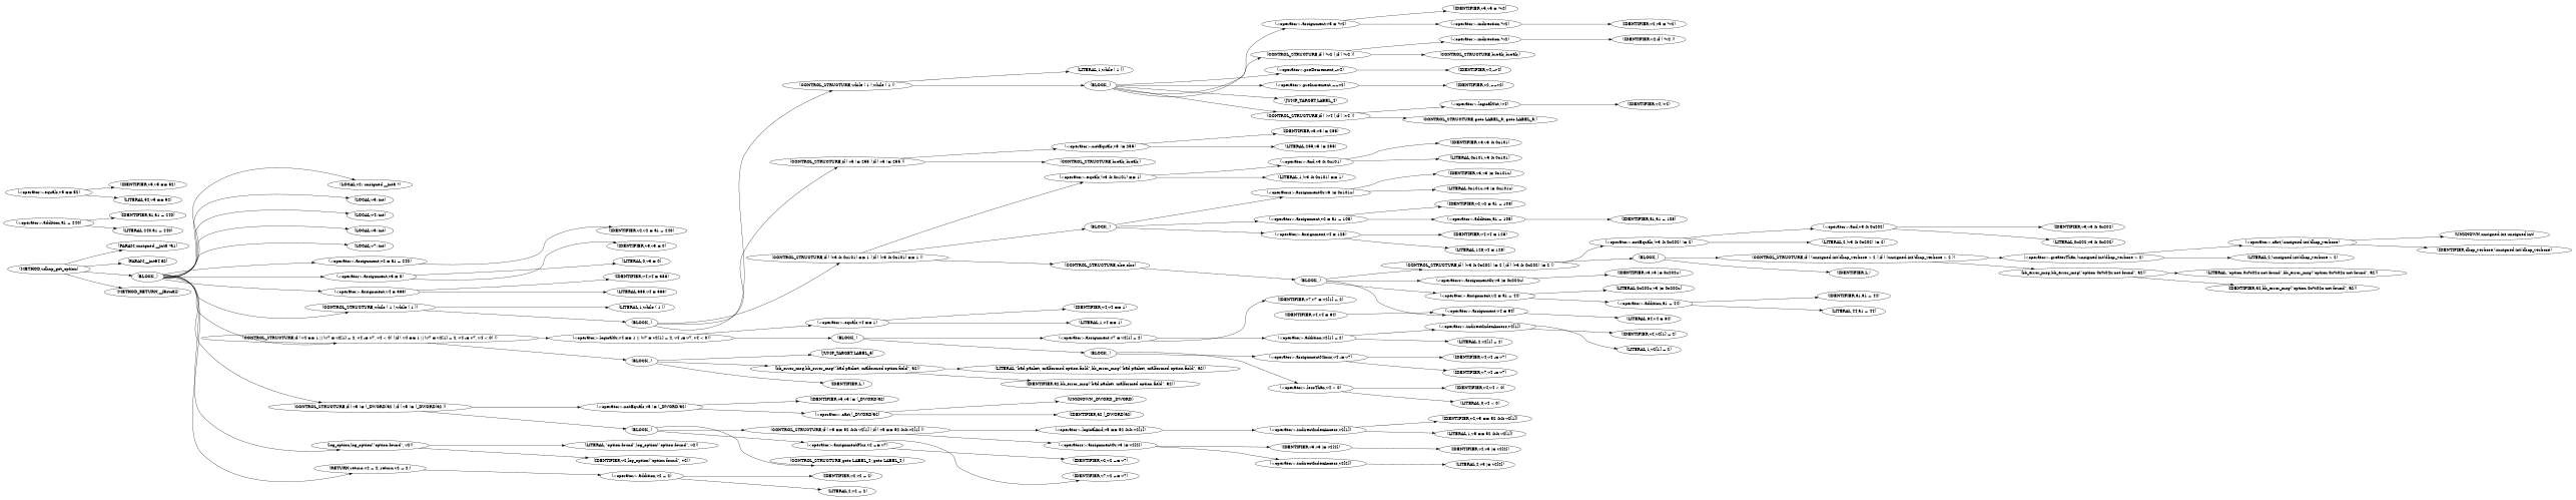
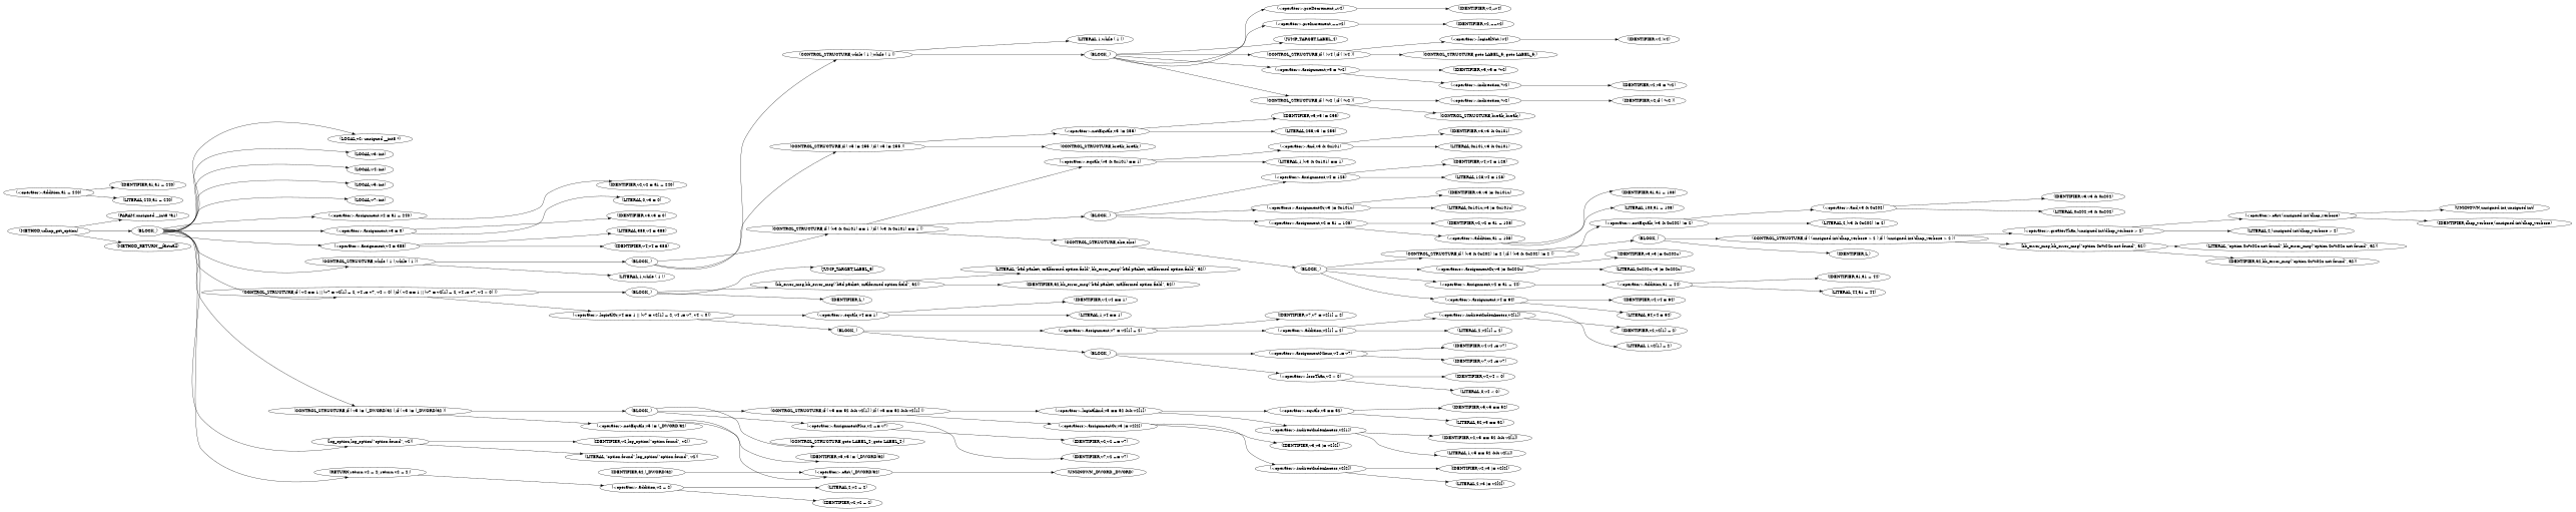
  digraph {
    rankdir=LR
    n1 [label="(METHOD,udhcp_get_option)"]
    n2 [label="(PARAM,unsigned __int8 *a1)"]
-   n3 [label="(PARAM,__int64 a2)"]
    n4 [label="(BLOCK,,)"]
    n5 [label="(METHOD_RETURN,__fastcall)"]
    n6 [label="(LOCAL,v2: unsigned __int8 *)"]
    n7 [label="(LOCAL,v3: int)"]
    n8 [label="(LOCAL,v4: int)"]
    n9 [label="(LOCAL,v5: int)"]
    n10 [label="(LOCAL,v7: int)"]
    n11 [label="(<operator>.assignment,v2 = a1 + 240)"]
    n12 [label="(<operator>.assignment,v3 = 0)"]
    n13 [label="(<operator>.assignment,v4 = 388)"]
    n14 [label="(CONTROL_STRUCTURE,while ( 1 ),while ( 1 ))"]
    n15 [label="(CONTROL_STRUCTURE,if ( v4 == 1 || (v7 = v2[1] + 2, v4 -= v7, v4 < 0) ),if ( v4 == 1 || (v7 = v2[1] + 2, v4 -= v7, v4 < 0) ))"]
    n16 [label="(CONTROL_STRUCTURE,if ( v5 != (_DWORD)a2 ),if ( v5 != (_DWORD)a2 ))"]
    n17 [label="(log_option,log_option(\"option found\", v2))"]
    n18 [label="(RETURN,return v2 + 2;,return v2 + 2;)"]
    n19 [label="(IDENTIFIER,v2,v2 = a1 + 240)"]
    n20 [label="(IDENTIFIER,v3,v3 = 0)"]
    n21 [label="(LITERAL,0,v3 = 0)"]
    n22 [label="(IDENTIFIER,v4,v4 = 388)"]
    n23 [label="(LITERAL,388,v4 = 388)"]
    n24 [label="(LITERAL,1,while ( 1 ))"]
    n25 [label="(BLOCK,,)"]
    n26 [label="(<operator>.logicalOr,v4 == 1 || (v7 = v2[1] + 2, v4 -= v7, v4 < 0))"]
    n27 [label="(BLOCK,,)"]
    n28 [label="(<operator>.notEquals,v5 != (_DWORD)a2)"]
    n29 [label="(BLOCK,,)"]
    n30 [label="(LITERAL,\"option found\",log_option(\"option found\", v2))"]
    n31 [label="(IDENTIFIER,v2,log_option(\"option found\", v2))"]
    n32 [label="(<operator>.addition,v2 + 2)"]
    n33 [label="(<operator>.addition,a1 + 240)"]
    n34 [label="(IDENTIFIER,a1,a1 + 240)"]
    n35 [label="(LITERAL,240,a1 + 240)"]
    n36 [label="(CONTROL_STRUCTURE,while ( 1 ),while ( 1 ))"]
    n37 [label="(CONTROL_STRUCTURE,if ( v5 != 255 ),if ( v5 != 255 ))"]
    n38 [label="(CONTROL_STRUCTURE,if ( (v3 & 0x101) == 1 ),if ( (v3 & 0x101) == 1 ))"]
    n39 [label="(LITERAL,1,while ( 1 ))"]
    n40 [label="(BLOCK,,)"]
    n41 [label="(<operator>.notEquals,v5 != 255)"]
    n42 [label="(CONTROL_STRUCTURE,break;,break;)"]
    n43 [label="(<operator>.equals,(v3 & 0x101) == 1)"]
    n44 [label="(BLOCK,,)"]
    n45 [label="(CONTROL_STRUCTURE,else,else)"]
    n46 [label="(<operator>.assignment,v5 = *v2)"]
    n47 [label="(CONTROL_STRUCTURE,if ( *v2 ),if ( *v2 ))"]
    n48 [label="(<operator>.preDecrement,--v4)"]
    n49 [label="(<operator>.preIncrement,++v2)"]
    n50 [label="(JUMP_TARGET,LABEL_4)"]
    n51 [label="(CONTROL_STRUCTURE,if ( !v4 ),if ( !v4 ))"]
    n52 [label="(IDENTIFIER,v5,v5 = *v2)"]
    n53 [label="(<operator>.indirection,*v2)"]
    n54 [label="(<operator>.indirection,*v2)"]
    n55 [label="(CONTROL_STRUCTURE,break;,break;)"]
    n56 [label="(IDENTIFIER,v4,--v4)"]
    n57 [label="(IDENTIFIER,v2,++v2)"]
    n58 [label="(<operator>.logicalNot,!v4)"]
    n59 [label="(CONTROL_STRUCTURE,goto LABEL_5;,goto LABEL_5;)"]
    n60 [label="(IDENTIFIER,v2,v5 = *v2)"]
    n61 [label="(IDENTIFIER,v2,if ( *v2 ))"]
    n62 [label="(IDENTIFIER,v4,!v4)"]
    n63 [label="(IDENTIFIER,v5,v5 != 255)"]
    n64 [label="(LITERAL,255,v5 != 255)"]
    n65 [label="(<operator>.and,v3 & 0x101)"]
    n66 [label="(LITERAL,1,(v3 & 0x101) == 1)"]
    n67 [label="(<operators>.assignmentOr,v3 |= 0x101u)"]
    n68 [label="(<operator>.assignment,v2 = a1 + 108)"]
    n69 [label="(<operator>.assignment,v4 = 128)"]
    n70 [label="(BLOCK,,)"]
    n71 [label="(IDENTIFIER,v3,v3 & 0x101)"]
    n72 [label="(LITERAL,0x101,v3 & 0x101)"]
    n73 [label="(IDENTIFIER,v3,v3 |= 0x101u)"]
    n74 [label="(LITERAL,0x101u,v3 |= 0x101u)"]
    n75 [label="(IDENTIFIER,v2,v2 = a1 + 108)"]
    n76 [label="(<operator>.addition,a1 + 108)"]
    n77 [label="(IDENTIFIER,v4,v4 = 128)"]
    n78 [label="(LITERAL,128,v4 = 128)"]
    n79 [label="(IDENTIFIER,a1,a1 + 108)"]
+   n80 [label="(LITERAL,108,a1 + 108)"]
    n81 [label="(CONTROL_STRUCTURE,if ( (v3 & 0x202) != 2 ),if ( (v3 & 0x202) != 2 ))"]
    n82 [label="(<operators>.assignmentOr,v3 |= 0x202u)"]
    n83 [label="(<operator>.assignment,v2 = a1 + 44)"]
    n84 [label="(<operator>.assignment,v4 = 64)"]
    n85 [label="(<operator>.notEquals,(v3 & 0x202) != 2)"]
    n86 [label="(BLOCK,,)"]
    n87 [label="(IDENTIFIER,v3,v3 |= 0x202u)"]
    n88 [label="(LITERAL,0x202u,v3 |= 0x202u)"]
    n89 [label="(<operator>.addition,a1 + 44)"]
    n90 [label="(IDENTIFIER,v4,v4 = 64)"]
    n91 [label="(LITERAL,64,v4 = 64)"]
    n92 [label="(<operator>.and,v3 & 0x202)"]
    n93 [label="(LITERAL,2,(v3 & 0x202) != 2)"]
    n94 [label="(CONTROL_STRUCTURE,if ( (unsigned int)dhcp_verbose > 2 ),if ( (unsigned int)dhcp_verbose > 2 ))"]
    n95 [label="(IDENTIFIER,L,)"]
    n96 [label="(IDENTIFIER,v3,v3 & 0x202)"]
    n97 [label="(LITERAL,0x202,v3 & 0x202)"]
    n98 [label="(<operator>.greaterThan,(unsigned int)dhcp_verbose > 2)"]
    n99 [label="(bb_error_msg,bb_error_msg(\"option 0x%02x not found\", a2))"]
    n100 [label="(<operator>.cast,(unsigned int)dhcp_verbose)"]
    n101 [label="(LITERAL,2,(unsigned int)dhcp_verbose > 2)"]
    n102 [label="(LITERAL,\"option 0x%02x not found\",bb_error_msg(\"option 0x%02x not found\", a2))"]
    n103 [label="(IDENTIFIER,a2,bb_error_msg(\"option 0x%02x not found\", a2))"]
    n104 [label="(UNKNOWN,unsigned int,unsigned int)"]
    n105 [label="(IDENTIFIER,dhcp_verbose,(unsigned int)dhcp_verbose)"]
    n106 [label="(IDENTIFIER,a1,a1 + 44)"]
    n107 [label="(LITERAL,44,a1 + 44)"]
    n108 [label="(<operator>.equals,v4 == 1)"]
    n109 [label="(BLOCK,,)"]
    n110 [label="(JUMP_TARGET,LABEL_5)"]
    n111 [label="(bb_error_msg,bb_error_msg(\"bad packet, malformed option field\", a2))"]
    n112 [label="(IDENTIFIER,L,)"]
    n113 [label="(IDENTIFIER,v4,v4 == 1)"]
    n114 [label="(LITERAL,1,v4 == 1)"]
    n115 [label="(<operator>.assignment,v7 = v2[1] + 2)"]
    n116 [label="(BLOCK,,)"]
    n117 [label="(IDENTIFIER,v7,v7 = v2[1] + 2)"]
    n118 [label="(<operator>.addition,v2[1] + 2)"]
    n119 [label="(<operator>.assignmentMinus,v4 -= v7)"]
    n120 [label="(<operator>.lessThan,v4 < 0)"]
    n121 [label="(<operator>.indirectIndexAccess,v2[1])"]
    n122 [label="(LITERAL,2,v2[1] + 2)"]
    n123 [label="(IDENTIFIER,v2,v2[1] + 2)"]
    n124 [label="(LITERAL,1,v2[1] + 2)"]
    n125 [label="(IDENTIFIER,v4,v4 -= v7)"]
    n126 [label="(IDENTIFIER,v7,v4 -= v7)"]
    n127 [label="(IDENTIFIER,v4,v4 < 0)"]
    n128 [label="(LITERAL,0,v4 < 0)"]
    n129 [label="(LITERAL,\"bad packet, malformed option field\",bb_error_msg(\"bad packet, malformed option field\", a2))"]
    n130 [label="(IDENTIFIER,a2,bb_error_msg(\"bad packet, malformed option field\", a2))"]
    n131 [label="(IDENTIFIER,v5,v5 != (_DWORD)a2)"]
    n132 [label="(<operator>.cast,(_DWORD)a2)"]
    n133 [label="(CONTROL_STRUCTURE,if ( v5 == 52 && v2[1] ),if ( v5 == 52 && v2[1] ))"]
    n134 [label="(<operator>.assignmentPlus,v2 += v7)"]
    n135 [label="(CONTROL_STRUCTURE,goto LABEL_4;,goto LABEL_4;)"]
    n136 [label="(UNKNOWN,_DWORD,_DWORD)"]
    n137 [label="(IDENTIFIER,a2,(_DWORD)a2)"]
    n138 [label="(<operator>.logicalAnd,v5 == 52 && v2[1])"]
    n139 [label="(<operators>.assignmentOr,v3 |= v2[2])"]
    n140 [label="(IDENTIFIER,v2,v2 += v7)"]
    n141 [label="(IDENTIFIER,v7,v2 += v7)"]
    n142 [label="(<operator>.equals,v5 == 52)"]
    n143 [label="(<operator>.indirectIndexAccess,v2[1])"]
    n144 [label="(IDENTIFIER,v3,v3 |= v2[2])"]
    n145 [label="(<operator>.indirectIndexAccess,v2[2])"]
    n146 [label="(IDENTIFIER,v5,v5 == 52)"]
    n147 [label="(LITERAL,52,v5 == 52)"]
    n148 [label="(IDENTIFIER,v2,v5 == 52 && v2[1])"]
    n149 [label="(LITERAL,1,v5 == 52 && v2[1])"]
    n150 [label="(IDENTIFIER,v2,v3 |= v2[2])"]
    n151 [label="(LITERAL,2,v3 |= v2[2])"]
    n152 [label="(IDENTIFIER,v2,v2 + 2)"]
    n153 [label="(LITERAL,2,v2 + 2)"]
    n1 -> n2
-   n1 -> n3
    n1 -> n4
    n1 -> n5
    n4 -> n6
    n4 -> n7
    n4 -> n8
    n4 -> n9
    n4 -> n10
    n4 -> n11
    n4 -> n12
    n4 -> n13
    n4 -> n14
    n4 -> n15
    n4 -> n16
    n4 -> n17
    n4 -> n18
    n11 -> n19
    n12 -> n20
    n12 -> n21
    n13 -> n22
    n13 -> n23
    n14 -> n24
    n14 -> n25
    n15 -> n26
    n15 -> n27
    n16 -> n28
    n16 -> n29
    n17 -> n30
    n17 -> n31
    n18 -> n32
    n25 -> n36
    n25 -> n37
    n25 -> n38
    n26 -> n108
    n26 -> n109
    n27 -> n110
    n27 -> n111
    n27 -> n112
    n28 -> n131
    n28 -> n132
    n29 -> n133
    n29 -> n134
    n29 -> n135
    n32 -> n152
    n32 -> n153
    n33 -> n34
    n33 -> n35
    n36 -> n39
    n36 -> n40
    n37 -> n41
    n37 -> n42
    n38 -> n43
    n38 -> n44
    n38 -> n45
    n40 -> n46
    n40 -> n47
    n40 -> n48
    n40 -> n49
    n40 -> n50
    n40 -> n51
    n41 -> n63
    n41 -> n64
    n43 -> n65
    n43 -> n66
    n44 -> n67
    n44 -> n68
    n44 -> n69
    n45 -> n70
    n46 -> n52
    n46 -> n53
    n47 -> n54
    n47 -> n55
    n48 -> n56
    n49 -> n57
    n51 -> n58
    n51 -> n59
    n53 -> n60
    n54 -> n61
    n58 -> n62
    n65 -> n71
    n65 -> n72
    n67 -> n73
    n67 -> n74
    n68 -> n75
    n68 -> n76
    n69 -> n77
    n69 -> n78
    n70 -> n81
    n70 -> n82
    n70 -> n83
    n70 -> n84
    n76 -> n79
+   n76 -> n80
    n81 -> n85
    n81 -> n86
    n82 -> n87
-   n83 -> n88
+   n82 -> n88
    n83 -> n89
-   n90 -> n84
+   n84 -> n90
    n84 -> n91
    n85 -> n92
    n85 -> n93
    n86 -> n94
    n86 -> n95
    n89 -> n106
    n89 -> n107
    n92 -> n96
    n92 -> n97
    n94 -> n98
    n94 -> n99
    n98 -> n100
    n98 -> n101
    n99 -> n102
    n99 -> n103
    n100 -> n104
    n100 -> n105
    n108 -> n113
    n108 -> n114
    n109 -> n115
    n109 -> n116
    n111 -> n129
    n111 -> n130
    n115 -> n117
    n115 -> n118
    n116 -> n119
    n116 -> n120
    n118 -> n121
    n118 -> n122
    n119 -> n125
    n119 -> n126
    n120 -> n127
    n120 -> n128
    n121 -> n123
    n121 -> n124
    n132 -> n136
-   n132 -> n137
+   n137 -> n132
    n133 -> n138
    n133 -> n139
    n134 -> n140
    n134 -> n141
+   n138 -> n142
    n138 -> n143
    n139 -> n144
    n139 -> n145
    n142 -> n146
    n142 -> n147
    n143 -> n148
    n143 -> n149
-   n144 -> n150
+   n145 -> n150
    n145 -> n151
  }
